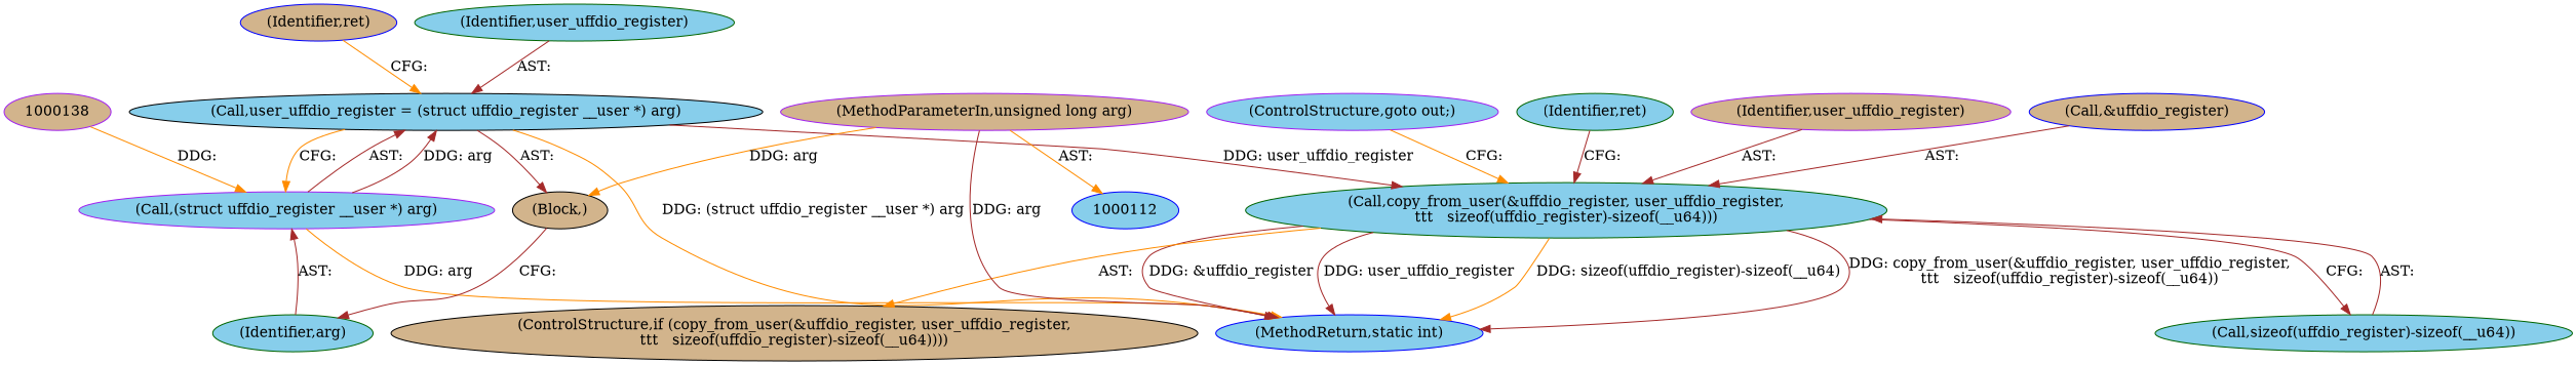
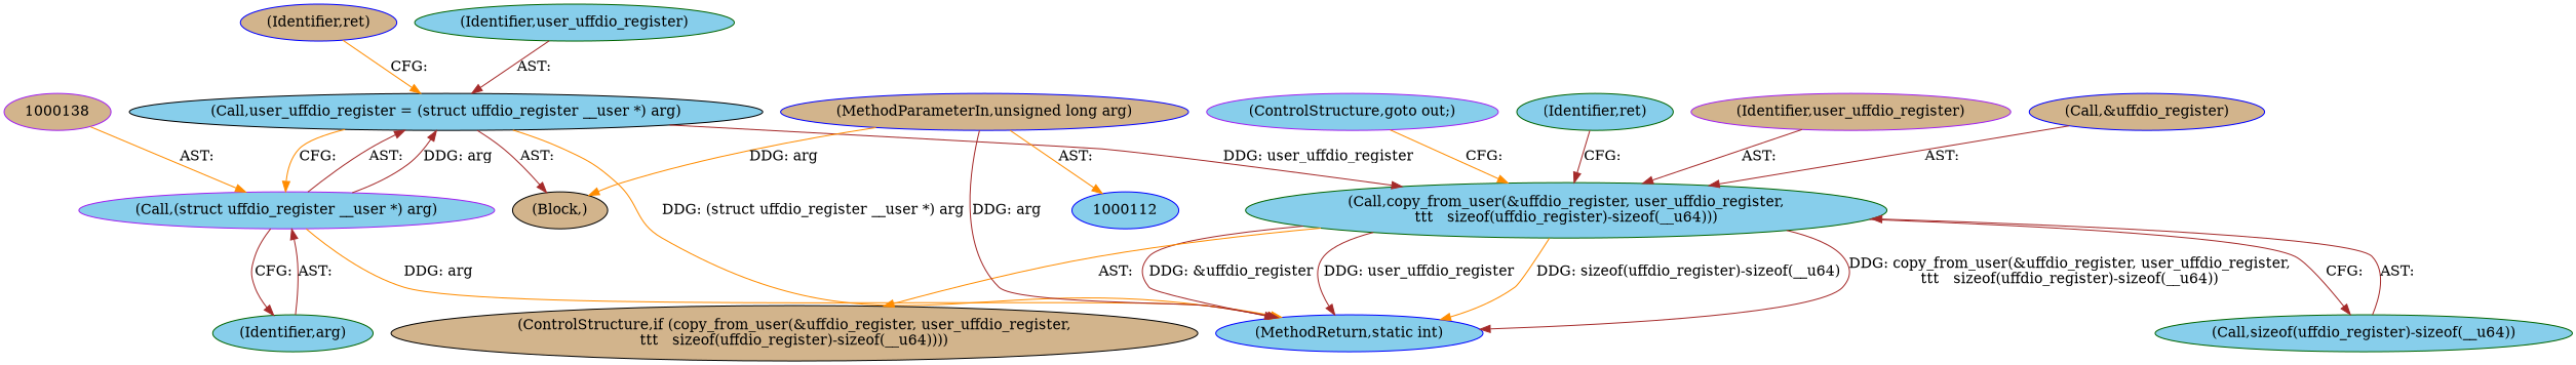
  digraph {
    node [color=darkgreen fillcolor=skyblue style=filled]
    edge [color=brown]
    n1 [color=black label="(Call,user_uffdio_register = (struct uffdio_register __user *) arg)"]
    n2 [color=purple label="(Call,(struct uffdio_register __user *) arg)"]
    n3 [label="(Call,copy_from_user(&uffdio_register, user_uffdio_register,\n\t\t\t   sizeof(uffdio_register)-sizeof(__u64)))"]
    n4 [color=black fillcolor=tan label="(Block,)"]
    n5 [color=blue label="(MethodReturn,static int)"]
    n6 [label="(Identifier,arg)"]
    n7 [label="(Call,sizeof(uffdio_register)-sizeof(__u64))"]
    n8 [color=black fillcolor=tan label="(ControlStructure,if (copy_from_user(&uffdio_register, user_uffdio_register,\n\t\t\t   sizeof(uffdio_register)-sizeof(__u64))))"]
-   n9 [color=purple fillcolor=tan label="(MethodParameterIn,unsigned long arg)"]
+   n9 [color=blue fillcolor=tan label="(MethodParameterIn,unsigned long arg)"]
    1000112 [color=blue]
    n11 [color=blue fillcolor=tan label="(Call,&uffdio_register)"]
    n12 [color=purple label="(ControlStructure,goto out;)"]
    n13 [color=blue fillcolor=tan label="(Identifier,ret)"]
    n14 [label="(Identifier,ret)"]
    n15 [label="(Identifier,user_uffdio_register)"]
    n16 [color=purple fillcolor=tan label="(Identifier,user_uffdio_register)"]
    1000138 [color=purple fillcolor=tan]
    n1 -> n2 [color=darkorange label="CFG: "]
    n1 -> n3 [label="DDG: user_uffdio_register"]
    n1 -> n4 [label="AST: "]
    n1 -> n5 [color=darkorange label="DDG: (struct uffdio_register __user *) arg"]
    n2 -> n1 [label="AST: "]
    n2 -> n1 [label="DDG: arg"]
    n2 -> n5 [color=darkorange label="DDG: arg"]
-   n4 -> n6 [label="CFG: "]
+   n2 -> n6 [label="CFG: "]
    n3 -> n5 [label="DDG: user_uffdio_register"]
    n3 -> n5 [color=darkorange label="DDG: sizeof(uffdio_register)-sizeof(__u64)"]
    n3 -> n5 [label="DDG: copy_from_user(&uffdio_register, user_uffdio_register,\n\t\t\t   sizeof(uffdio_register)-sizeof(__u64))"]
    n3 -> n5 [label="DDG: &uffdio_register"]
    n3 -> n7 [label="CFG: "]
    n3 -> n8 [color=darkorange label="AST: "]
    n6 -> n2 [label="AST: "]
    n7 -> n3 [label="AST: "]
    n9 -> n4 [color=darkorange label="DDG: arg"]
    n9 -> n5 [label="DDG: arg"]
    n9 -> 1000112 [color=darkorange label="AST: "]
    n11 -> n3 [label="AST: "]
    n12 -> n3 [color=darkorange label="CFG: "]
    n13 -> n1 [color=darkorange label="CFG: "]
    n14 -> n3 [label="CFG: "]
    n15 -> n1 [label="AST: "]
    n16 -> n3 [label="AST: "]
-   1000138 -> n2 [color=darkorange label="DDG: "]
+   1000138 -> n2 [color=darkorange label="AST: "]
  }
